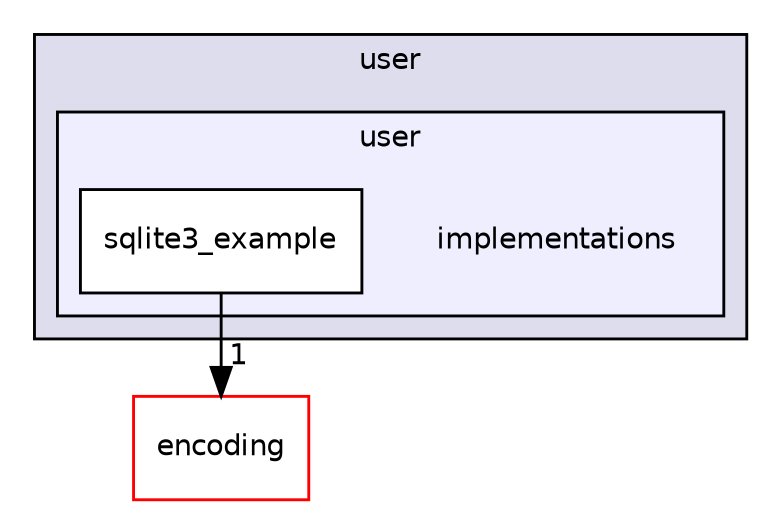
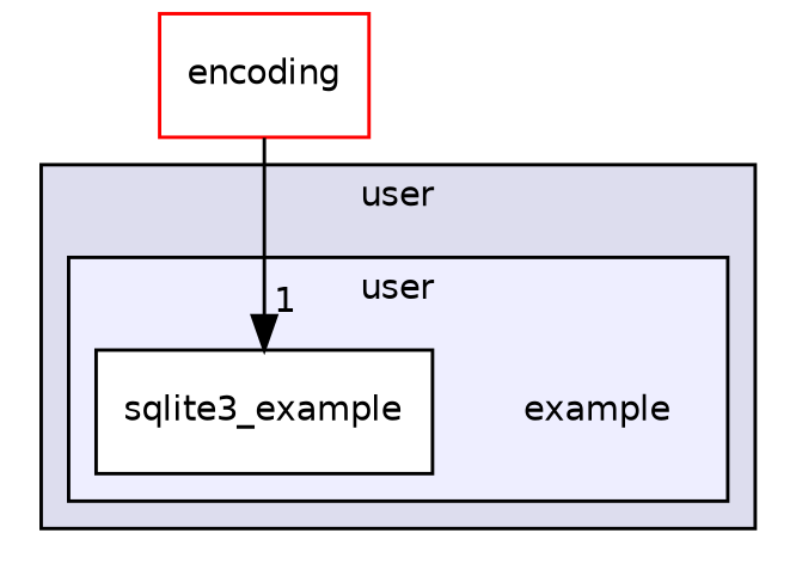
  digraph {
    compound=true
    node [fontname=Helvetica fontsize=10 shape=box fillcolor=white style=filled]
-   n1 [label=implementations shape=plaintext fillcolor="" style=""]
+   n1 [label=example shape=plaintext fillcolor="" style=""]
    n2 [color=black label=sqlite3_example]
    n3 [color=red label=encoding]
    subgraph cluster_1 {
      bgcolor="#ddddee"
      fontname=Helvetica
      fontsize=10
      label=user
      pencolor=black
      subgraph cluster_2 {
        bgcolor="#eeeeff"
        fontname=Helvetica
        fontsize=10
        pencolor=black
        n1
        n2
      }
    }
-   n2 -> n3 [headlabel=1 labeldistance=1.5 labelfontname=Helvetica labelfontsize=10]
+   n3 -> n2 [headlabel=1 labeldistance=1.5 labelfontname=Helvetica labelfontsize=10]
  }
